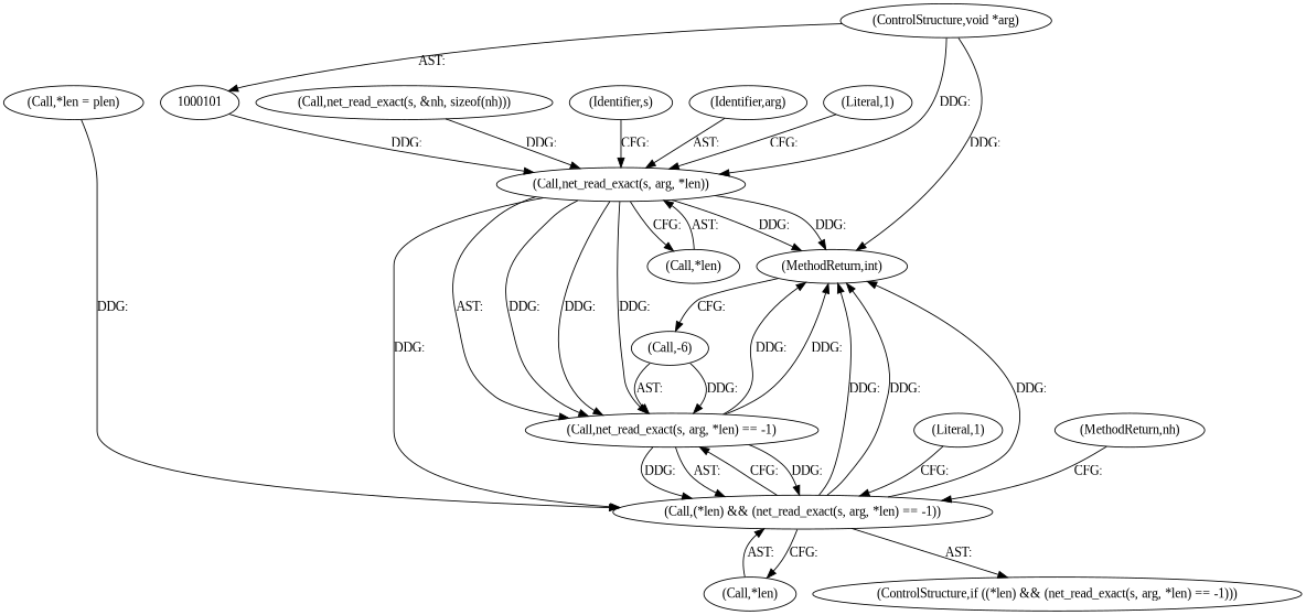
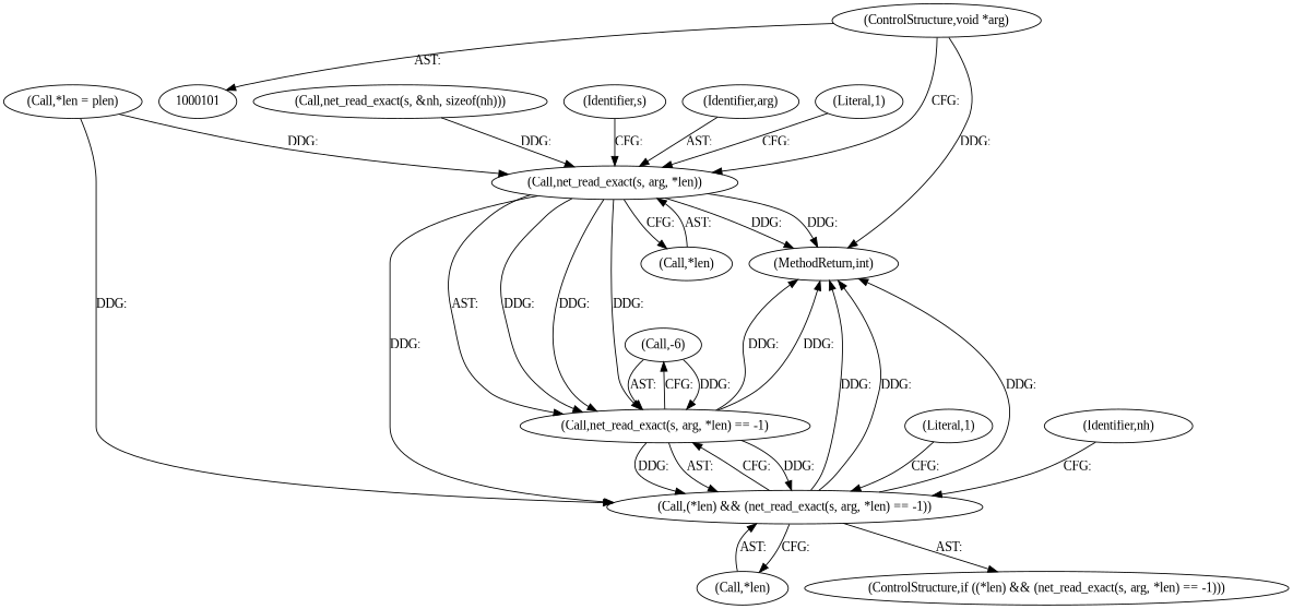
  digraph {
    fontname="Liberation Serif"
    node [fontname="Liberation Serif"]
    edge [fontname="Liberation Serif"]
    n1 [label="(ControlStructure,void *arg)"]
    n2 [label="(Call,net_read_exact(s, arg, *len))"]
    n3 [label="(MethodReturn,int)"]
    1000101
    n5 [label="(Call,(*len) && (net_read_exact(s, arg, *len) == -1))"]
    n6 [label="(Call,net_read_exact(s, arg, *len) == -1)"]
    n7 [label="(Call,*len)"]
    n8 [label="(Call,*len)"]
    n9 [label="(ControlStructure,if ((*len) && (net_read_exact(s, arg, *len) == -1)))"]
    n10 [label="(Call,-6)"]
    n11 [label="(Call,net_read_exact(s, &nh, sizeof(nh)))"]
    n12 [label="(Literal,1)"]
    n13 [label="(Identifier,s)"]
    n14 [label="(Call,*len = plen)"]
    n15 [label="(Identifier,arg)"]
-   n16 [label="(MethodReturn,nh)"]
+   n16 [label="(Identifier,nh)"]
    n17 [label="(Literal,1)"]
-   n1 -> n2 [label="DDG: "]
+   n1 -> n2 [label="CFG: "]
    n1 -> n3 [label="DDG: "]
    n1 -> 1000101 [label="AST: "]
    n2 -> n3 [label="DDG: "]
    n2 -> n3 [label="DDG: "]
    n2 -> n5 [label="DDG: "]
    n2 -> n6 [label="AST: "]
    n2 -> n6 [label="DDG: "]
    n2 -> n6 [label="DDG: "]
    n2 -> n6 [label="DDG: "]
    n2 -> n7 [label="CFG: "]
    n5 -> n3 [label="DDG: "]
    n5 -> n3 [label="DDG: "]
    n5 -> n3 [label="DDG: "]
    n5 -> n6 [label="CFG: "]
    n5 -> n8 [label="CFG: "]
    n5 -> n9 [label="AST: "]
    n6 -> n3 [label="DDG: "]
    n6 -> n3 [label="DDG: "]
    n6 -> n5 [label="AST: "]
    n6 -> n5 [label="DDG: "]
    n6 -> n5 [label="DDG: "]
-   n3 -> n10 [label="CFG: "]
+   n6 -> n10 [label="CFG: "]
    n7 -> n2 [label="AST: "]
    n8 -> n5 [label="AST: "]
    n10 -> n6 [label="AST: "]
    n10 -> n6 [label="DDG: "]
    n11 -> n2 [label="DDG: "]
    n12 -> n5 [label="CFG: "]
    n13 -> n2 [label="CFG: "]
-   1000101 -> n2 [label="DDG: "]
+   n14 -> n2 [label="DDG: "]
    n14 -> n5 [label="DDG: "]
    n15 -> n2 [label="AST: "]
    n16 -> n5 [label="CFG: "]
    n17 -> n2 [label="CFG: "]
  }
